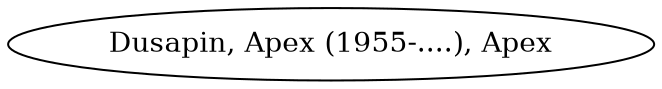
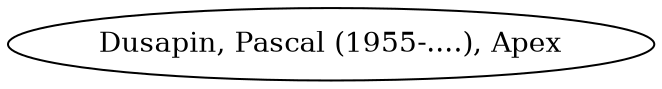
  digraph {
    rankdir=TB
-   n1 [label="Dusapin, Apex (1955-....), Apex"]
+   n1 [label="Dusapin, Pascal (1955-....), Apex"]
  }
